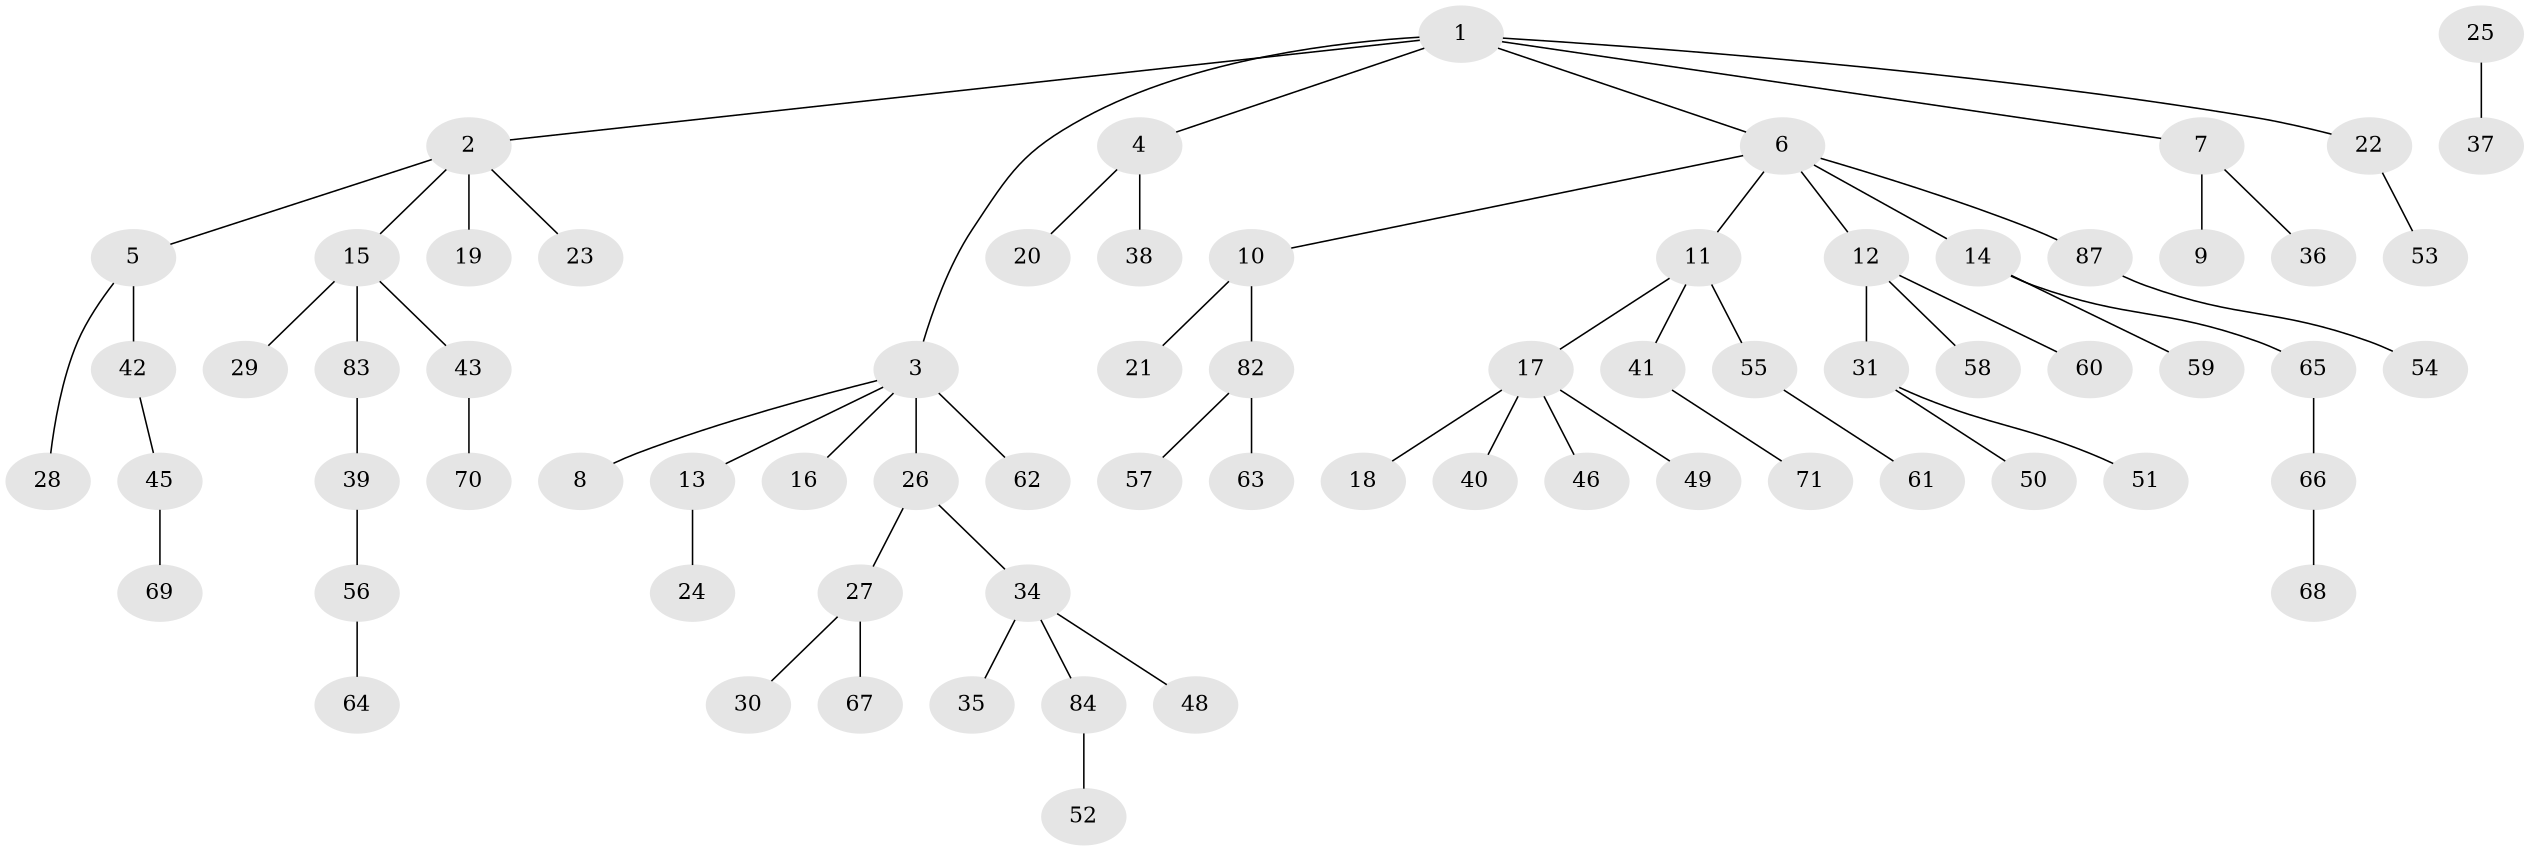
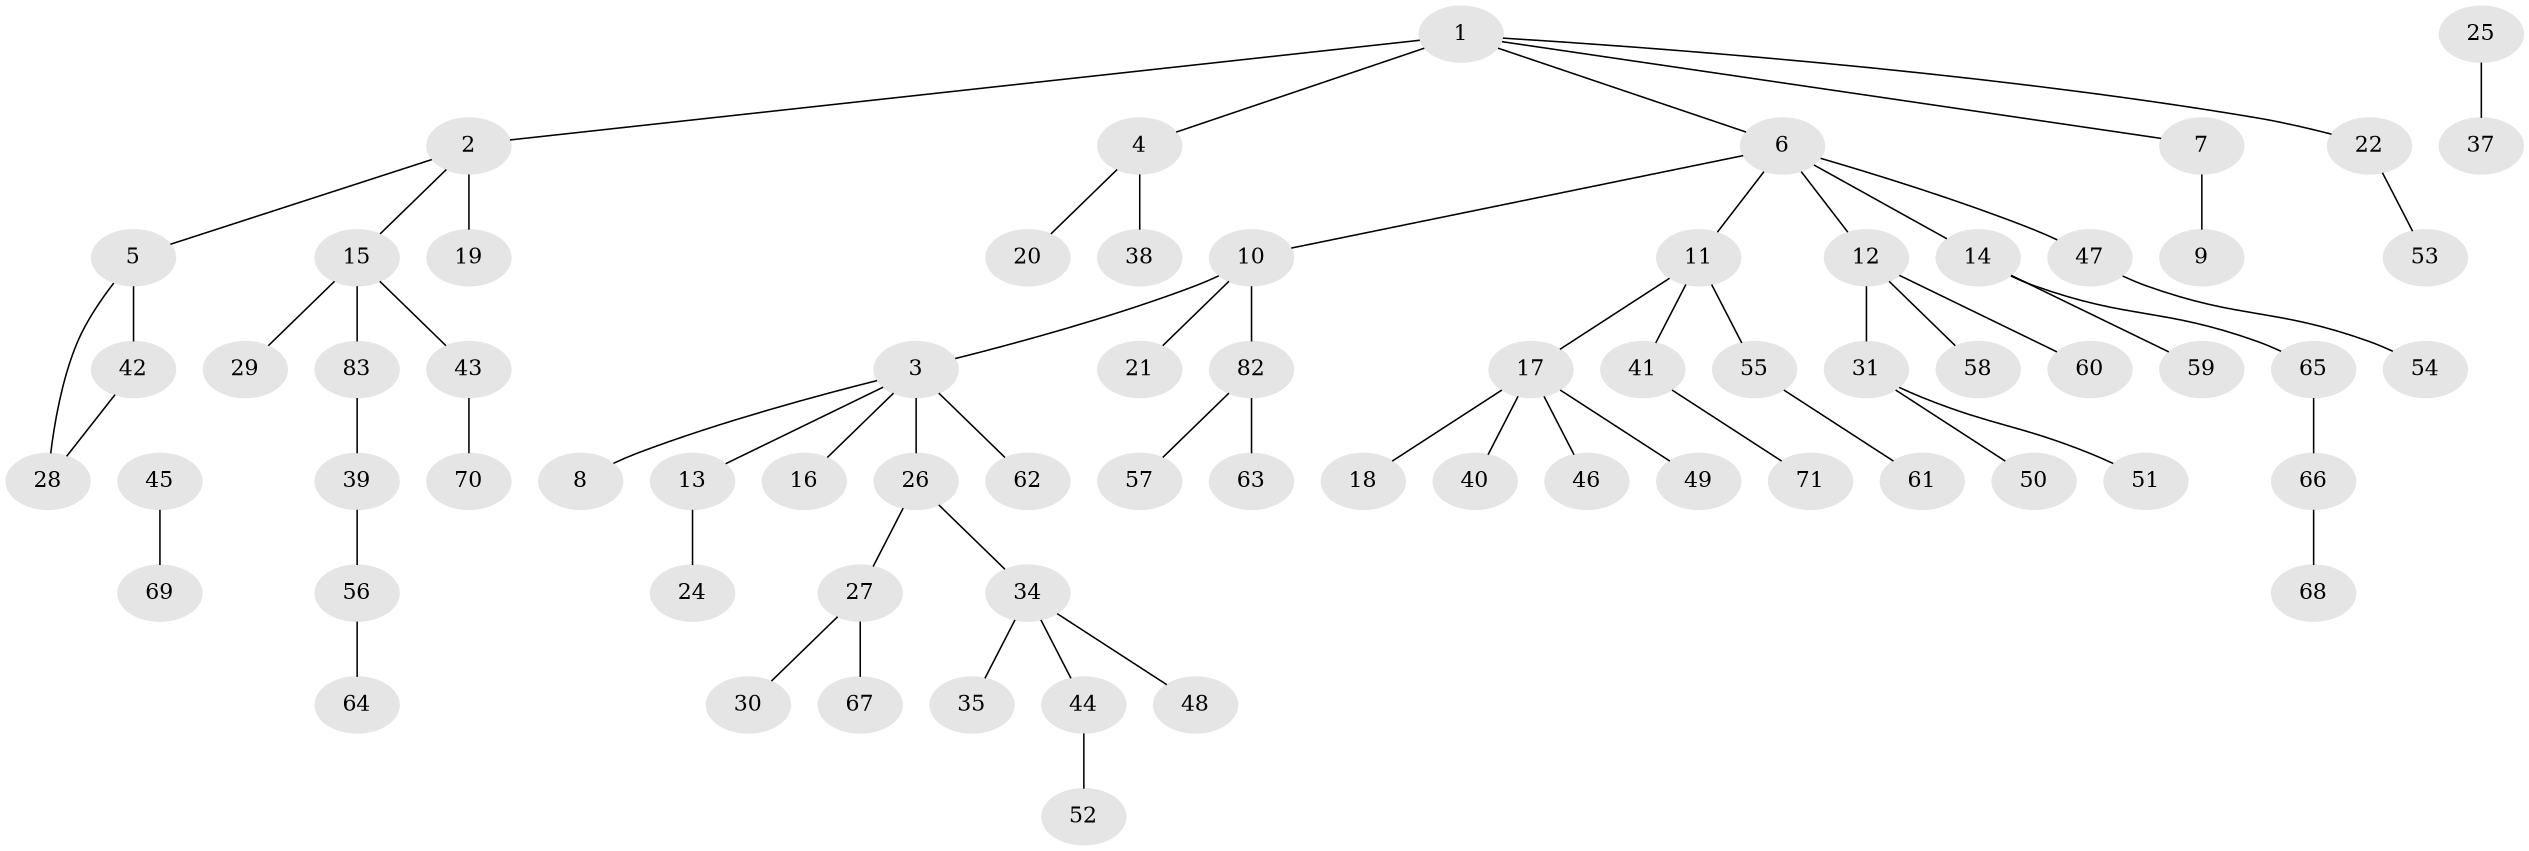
  graph {
    node [color=gray90 style=filled]
    1
    2
    3
    4
    6
    7
    22
    5
    15
    19
-   23
    8
    13
    16
    26
    62
    20
    38
    10
    11
    12
    14
-   47 [label=87]
+   47
    9
-   36
    53
    28
    42
    29
    n30 [label=83]
    43
    24
    27
    34
    25
    37
    45
    21
    n39 [label=82]
    17
    41
    55
    31
    58
    60
    59
    65
    54
    57
    63
    18
    40
    46
    49
    71
    61
    50
    51
    66
    39
    70
    30
    67
    35
-   44 [label=84]
+   44
    48
    56
    52
    64
    69
    68
    1 -- 2
-   1 -- 3
+   10 -- 3
    1 -- 4
    1 -- 6
    1 -- 7
    1 -- 22
    2 -- 5
    2 -- 15
    2 -- 19
-   2 -- 23
    3 -- 8
    3 -- 13
    3 -- 16
    3 -- 26
    3 -- 62
    4 -- 20
    4 -- 38
    6 -- 10
    6 -- 11
    6 -- 12
    6 -- 14
    6 -- 47
    7 -- 9
-   7 -- 36
    22 -- 53
    5 -- 28
    5 -- 42
    15 -- 29
    15 -- n30
    15 -- 43
    13 -- 24
    26 -- 27
    26 -- 34
    10 -- 21
    10 -- n39
    11 -- 17
    11 -- 41
    11 -- 55
    12 -- 31
    12 -- 58
    12 -- 60
    14 -- 59
    14 -- 65
    47 -- 54
-   42 -- 45
+   42 -- 28
    n30 -- 39
    43 -- 70
    27 -- 30
    27 -- 67
    34 -- 35
    34 -- 44
    34 -- 48
    25 -- 37
    45 -- 69
    n39 -- 57
    n39 -- 63
    17 -- 18
    17 -- 40
    17 -- 46
    17 -- 49
    41 -- 71
    55 -- 61
    31 -- 50
    31 -- 51
    65 -- 66
    66 -- 68
    39 -- 56
    44 -- 52
    56 -- 64
  }
